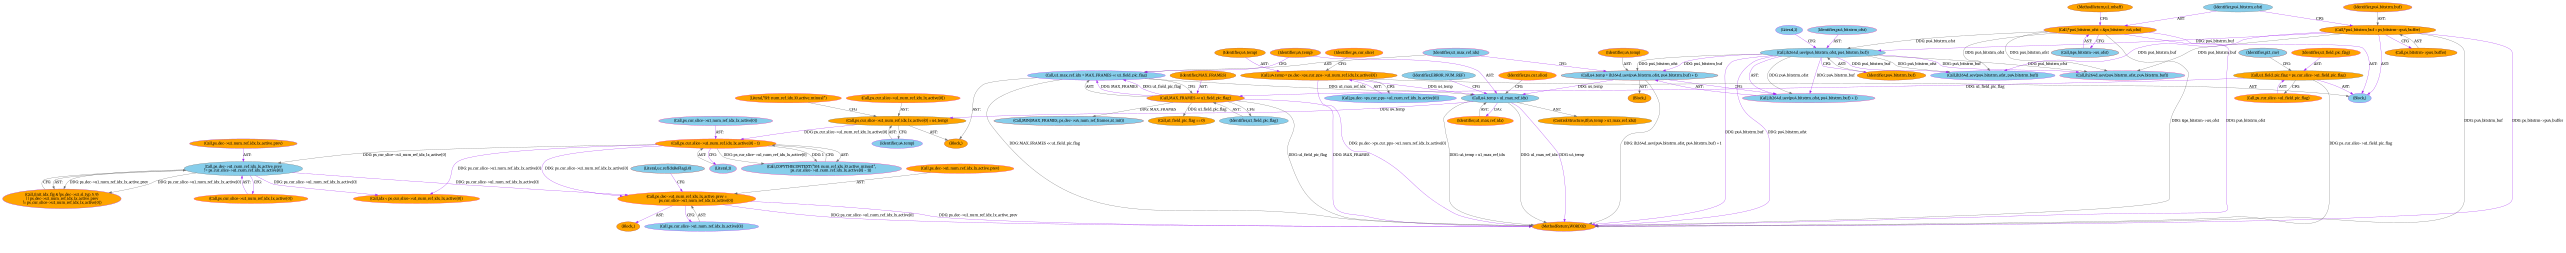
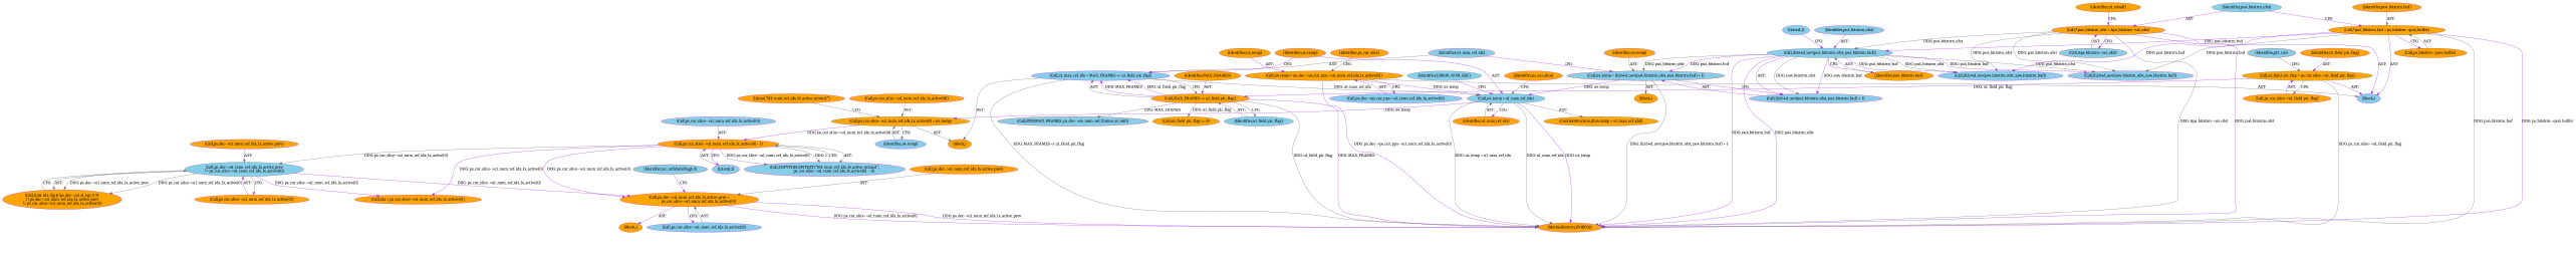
  digraph {
    fontname=Merriweather
    node [color=deeppink fillcolor=orange fontname=Merriweather style=filled]
    edge [color=purple fontname=Merriweather]
    n1 [label="(Call,ps_dec->u1_num_ref_idx_lx_active_prev =\n                        ps_cur_slice->u1_num_ref_idx_lx_active[0])"]
    n2 [color=brown label="(Block,)"]
    n3 [color=purple label="(MethodReturn,WORD32)"]
    n4 [color=purple fillcolor=skyblue label="(Call,ps_cur_slice->u1_num_ref_idx_lx_active[0])"]
    n5 [color=gray40 fillcolor=skyblue label="(Call,ps_dec->u1_num_ref_idx_lx_active_prev\n != ps_cur_slice->u1_num_ref_idx_lx_active[0])"]
    n6 [color=purple label="(Call,(init_idx_flg & !ps_dec->u1_sl_typ_5_9)\n || ps_dec->u1_num_ref_idx_lx_active_prev\n != ps_cur_slice->u1_num_ref_idx_lx_active[0])"]
    n7 [label="(Call,idx < ps_cur_slice->u1_num_ref_idx_lx_active[0])"]
    n8 [label="(Call,ps_cur_slice->u1_num_ref_idx_lx_active[0])"]
    n9 [label="(Call,ps_cur_slice->u1_num_ref_idx_lx_active[0] - 1)"]
    n10 [fillcolor=skyblue label="(Literal,1)"]
    n11 [fillcolor=skyblue label="(Call,COPYTHECONTEXT(\"SH: num_ref_idx_l0_active_minus1\",\n                        ps_cur_slice->u1_num_ref_idx_lx_active[0] - 1))"]
    n12 [color=gray40 label="(Call,ps_cur_slice->u1_num_ref_idx_lx_active[0] = u4_temp)"]
    n13 [color=brown label="(Block,)"]
    n14 [color=purple fillcolor=skyblue label="(Identifier,u4_temp)"]
    n15 [color=gray40 fillcolor=skyblue label="(Call,u4_temp > u1_max_ref_idx)"]
    n16 [color=gray40 label="(ControlStructure,if(u4_temp > u1_max_ref_idx))"]
    n17 [label="(Identifier,u1_max_ref_idx)"]
    n18 [color=brown fillcolor=skyblue label="(Call,u4_temp = ih264d_uev(pu4_bitstrm_ofst, pu4_bitstrm_buf) + 1)"]
    n19 [color=brown label="(Block,)"]
    n20 [fillcolor=skyblue label="(Call,ih264d_uev(pu4_bitstrm_ofst, pu4_bitstrm_buf) + 1)"]
    n21 [color=gray40 fillcolor=skyblue label="(Call,ih264d_uev(pu4_bitstrm_ofst, pu4_bitstrm_buf))"]
    n22 [color=brown label="(Identifier,pu4_bitstrm_buf)"]
    n23 [fillcolor=skyblue label="(Call,ih264d_uev(pu4_bitstrm_ofst, pu4_bitstrm_buf))"]
    n24 [color=purple fillcolor=skyblue label="(Call,ih264d_sev(pu4_bitstrm_ofst, pu4_bitstrm_buf))"]
    n25 [color=purple label="(Call,*pu4_bitstrm_ofst = &ps_bitstrm->u4_ofst)"]
    n26 [color=brown fillcolor=skyblue label="(Call,&ps_bitstrm->u4_ofst)"]
    n27 [color=purple fillcolor=skyblue label="(Block,)"]
    n28 [color=brown label="(Call,*pu4_bitstrm_buf = ps_bitstrm->pu4_buffer)"]
    n29 [color=brown label="(Call,ps_bitstrm->pu4_buffer)"]
    n30 [color=brown label="(Call,u4_temp = ps_dec->ps_cur_pps->u1_num_ref_idx_lx_active[0])"]
    n31 [color=purple fillcolor=skyblue label="(Call,ps_dec->ps_cur_pps->u1_num_ref_idx_lx_active[0])"]
    n32 [color=purple fillcolor=skyblue label="(Call,u1_max_ref_idx = MAX_FRAMES << u1_field_pic_flag)"]
    n33 [color=purple label="(Call,MAX_FRAMES << u1_field_pic_flag)"]
    n34 [color=gray40 label="(Call,u1_field_pic_flag == 0)"]
    n35 [color=gray40 fillcolor=skyblue label="(Identifier,u1_field_pic_flag)"]
    n36 [color=brown fillcolor=skyblue label="(Call,MIN(MAX_FRAMES, ps_dec->u4_num_ref_frames_at_init))"]
    n37 [color=gray40 label="(Call,u1_field_pic_flag = ps_cur_slice->u1_field_pic_flag)"]
    n38 [label="(Call,ps_cur_slice->u1_field_pic_flag)"]
    n39 [fillcolor=skyblue label="(Identifier,u1_max_ref_idx)"]
    n40 [color=purple label="(Identifier,u4_temp)"]
    n41 [color=brown label="(Identifier,u4_temp)"]
    n42 [label="(Identifier,u1_field_pic_flag)"]
    n43 [color=purple label="(Identifier,pu4_bitstrm_buf)"]
-   n44 [color=brown label="(MethodReturn,u1_mbaff)"]
+   n44 [color=brown label="(Identifier,u1_mbaff)"]
    n45 [label="(Call,ps_cur_slice->u1_num_ref_idx_lx_active[0])"]
    n46 [color=gray40 fillcolor=skyblue label="(Identifier,pu4_bitstrm_ofst)"]
    n47 [color=purple fillcolor=skyblue label="(Literal,1)"]
    n48 [color=purple label="(Call,ps_dec->u1_num_ref_idx_lx_active_prev)"]
-   n49 [color=brown fillcolor=skyblue label="(Literal,uc_refIdxReFlagL0)"]
+   n49 [color=brown fillcolor=skyblue label="(Identifier,uc_refIdxReFlagL0)"]
    n50 [fillcolor=skyblue label="(Identifier,pu4_bitstrm_ofst)"]
    n51 [color=brown fillcolor=skyblue label="(Identifier,pi2_mv)"]
    n52 [label="(Identifier,ps_cur_slice)"]
    n53 [color=brown label="(Identifier,MAX_FRAMES)"]
    n54 [color=gray40 fillcolor=skyblue label="(Identifier,ERROR_NUM_REF)"]
    n55 [fillcolor=skyblue label="(Call,ps_cur_slice->u1_num_ref_idx_lx_active[0])"]
    n56 [label="(Call,ps_dec->u1_num_ref_idx_lx_active_prev)"]
    n57 [label="(Literal,\"SH: num_ref_idx_l0_active_minus1\")"]
    n58 [color=purple label="(Identifier,u4_temp)"]
    n59 [label="(Identifier,ps_cur_slice)"]
    n1 -> n2 [label="AST: "]
    n1 -> n3 [label="DDG: ps_cur_slice->u1_num_ref_idx_lx_active[0]"]
    n1 -> n3 [label="DDG: ps_dec->u1_num_ref_idx_lx_active_prev"]
    n1 -> n4 [label="CFG: "]
    n4 -> n1 [color=gray40 label="AST: "]
    n5 -> n1 [label="DDG: ps_cur_slice->u1_num_ref_idx_lx_active[0]"]
    n5 -> n6 [color=gray40 label="AST: "]
    n5 -> n6 [color=gray40 label="DDG: ps_dec->u1_num_ref_idx_lx_active_prev"]
    n5 -> n6 [color=gray40 label="DDG: ps_cur_slice->u1_num_ref_idx_lx_active[0]"]
    n5 -> n7 [label="DDG: ps_cur_slice->u1_num_ref_idx_lx_active[0]"]
    n5 -> n8 [label="CFG: "]
    n6 -> n5 [color=gray40 label="CFG: "]
    n8 -> n5 [label="AST: "]
    n9 -> n1 [label="DDG: ps_cur_slice->u1_num_ref_idx_lx_active[0]"]
    n9 -> n5 [color=gray40 label="DDG: ps_cur_slice->u1_num_ref_idx_lx_active[0]"]
    n9 -> n7 [label="DDG: ps_cur_slice->u1_num_ref_idx_lx_active[0]"]
    n9 -> n10 [label="CFG: "]
    n9 -> n11 [color=gray40 label="AST: "]
    n9 -> n11 [color=gray40 label="DDG: ps_cur_slice->u1_num_ref_idx_lx_active[0]"]
    n9 -> n11 [color=gray40 label="DDG: 1"]
    n10 -> n9 [color=gray40 label="AST: "]
    n11 -> n9 [color=gray40 label="CFG: "]
    n12 -> n9 [label="DDG: ps_cur_slice->u1_num_ref_idx_lx_active[0]"]
    n12 -> n13 [color=gray40 label="AST: "]
    n12 -> n14 [color=gray40 label="CFG: "]
    n14 -> n12 [color=gray40 label="AST: "]
    n15 -> n3 [color=gray40 label="DDG: u1_max_ref_idx"]
    n15 -> n3 [label="DDG: u4_temp"]
    n15 -> n3 [color=gray40 label="DDG: u4_temp > u1_max_ref_idx"]
    n15 -> n12 [label="DDG: u4_temp"]
    n15 -> n16 [color=gray40 label="AST: "]
    n15 -> n17 [label="CFG: "]
    n17 -> n15 [color=gray40 label="AST: "]
    n18 -> n3 [color=gray40 label="DDG: ih264d_uev(pu4_bitstrm_ofst, pu4_bitstrm_buf) + 1"]
    n18 -> n15 [label="DDG: u4_temp"]
    n18 -> n19 [color=gray40 label="AST: "]
    n18 -> n20 [label="CFG: "]
    n20 -> n18 [label="AST: "]
    n21 -> n3 [label="DDG: pu4_bitstrm_buf"]
    n21 -> n3 [label="DDG: pu4_bitstrm_ofst"]
    n21 -> n18 [color=gray40 label="DDG: pu4_bitstrm_ofst"]
    n21 -> n18 [label="DDG: pu4_bitstrm_buf"]
    n21 -> n20 [label="AST: "]
    n21 -> n20 [color=gray40 label="DDG: pu4_bitstrm_ofst"]
    n21 -> n20 [label="DDG: pu4_bitstrm_buf"]
    n21 -> n22 [label="CFG: "]
    n21 -> n23 [color=gray40 label="DDG: pu4_bitstrm_ofst"]
    n21 -> n23 [label="DDG: pu4_bitstrm_buf"]
    n21 -> n24 [color=gray40 label="DDG: pu4_bitstrm_ofst"]
    n21 -> n24 [label="DDG: pu4_bitstrm_buf"]
    n22 -> n21 [color=gray40 label="AST: "]
    n25 -> n3 [color=gray40 label="DDG: &ps_bitstrm->u4_ofst"]
    n25 -> n3 [label="DDG: pu4_bitstrm_ofst"]
    n25 -> n21 [color=gray40 label="DDG: pu4_bitstrm_ofst"]
    n25 -> n23 [color=gray40 label="DDG: pu4_bitstrm_ofst"]
    n25 -> n24 [color=gray40 label="DDG: pu4_bitstrm_ofst"]
    n25 -> n26 [label="CFG: "]
    n25 -> n27 [label="AST: "]
    n26 -> n25 [label="AST: "]
    n28 -> n3 [color=gray40 label="DDG: pu4_bitstrm_buf"]
    n28 -> n3 [label="DDG: ps_bitstrm->pu4_buffer"]
    n28 -> n21 [label="DDG: pu4_bitstrm_buf"]
    n28 -> n23 [color=gray40 label="DDG: pu4_bitstrm_buf"]
    n28 -> n24 [label="DDG: pu4_bitstrm_buf"]
    n28 -> n27 [label="AST: "]
    n28 -> n29 [label="CFG: "]
    n29 -> n28 [color=gray40 label="AST: "]
    n30 -> n3 [label="DDG: ps_dec->ps_cur_pps->u1_num_ref_idx_lx_active[0]"]
    n30 -> n15 [label="DDG: u4_temp"]
    n30 -> n27 [color=gray40 label="AST: "]
    n30 -> n31 [color=gray40 label="CFG: "]
    n31 -> n30 [label="AST: "]
    n32 -> n3 [color=gray40 label="DDG: MAX_FRAMES << u1_field_pic_flag"]
    n32 -> n13 [color=gray40 label="AST: "]
    n32 -> n15 [color=gray40 label="DDG: u1_max_ref_idx"]
    n32 -> n33 [color=gray40 label="CFG: "]
    n33 -> n3 [label="DDG: MAX_FRAMES"]
    n33 -> n3 [color=gray40 label="DDG: u1_field_pic_flag"]
    n33 -> n32 [color=gray40 label="AST: "]
    n33 -> n32 [label="DDG: MAX_FRAMES"]
    n33 -> n32 [label="DDG: u1_field_pic_flag"]
    n33 -> n34 [color=gray40 label="DDG: u1_field_pic_flag"]
    n33 -> n35 [color=gray40 label="CFG: "]
    n33 -> n36 [color=gray40 label="DDG: MAX_FRAMES"]
    n35 -> n33 [color=gray40 label="AST: "]
    n37 -> n3 [color=gray40 label="DDG: ps_cur_slice->u1_field_pic_flag"]
    n37 -> n27 [label="AST: "]
    n37 -> n33 [label="DDG: u1_field_pic_flag"]
    n37 -> n38 [color=gray40 label="CFG: "]
    n38 -> n37 [label="AST: "]
    n39 -> n18 [label="CFG: "]
    n39 -> n32 [color=gray40 label="AST: "]
    n40 -> n15 [label="AST: "]
    n40 -> n32 [label="CFG: "]
    n41 -> n30 [label="AST: "]
    n42 -> n37 [label="AST: "]
    n43 -> n28 [color=gray40 label="AST: "]
    n44 -> n25 [label="CFG: "]
    n45 -> n12 [color=gray40 label="AST: "]
    n46 -> n25 [label="AST: "]
    n46 -> n28 [label="CFG: "]
    n47 -> n21 [label="CFG: "]
    n48 -> n5 [label="AST: "]
    n49 -> n1 [label="CFG: "]
    n50 -> n21 [label="AST: "]
    n51 -> n37 [color=gray40 label="CFG: "]
    n52 -> n15 [color=gray40 label="CFG: "]
    n53 -> n33 [label="AST: "]
    n54 -> n15 [label="CFG: "]
    n55 -> n9 [label="AST: "]
    n56 -> n1 [color=gray40 label="AST: "]
    n57 -> n12 [color=gray40 label="CFG: "]
    n58 -> n18 [color=gray40 label="AST: "]
    n59 -> n30 [color=gray40 label="CFG: "]
  }
